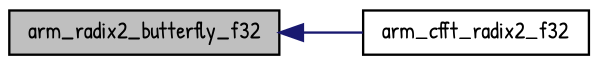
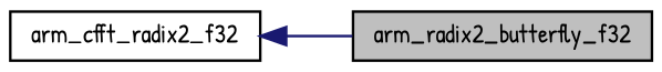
  digraph {
    rankdir=LR
    fontname="Patrick Hand"
    node [color=black fontname="Patrick Hand" fontsize=10 shape=record style=filled]
    n1 [fillcolor=grey75 fontcolor=black height=0.2 label=arm_radix2_butterfly_f32 width=0.4]
    n2 [fillcolor=white height=0.2 label=arm_cfft_radix2_f32 width=0.4]
-   n1 -> n2 [color=midnightblue dir=back fontname="Patrick Hand" fontsize=10 labelfontname=Helvetica labelfontsize=10 style=solid]
+   n2 -> n1 [color=midnightblue dir=back fontname="Patrick Hand" fontsize=10 labelfontname=Helvetica labelfontsize=10 style=solid]
  }
